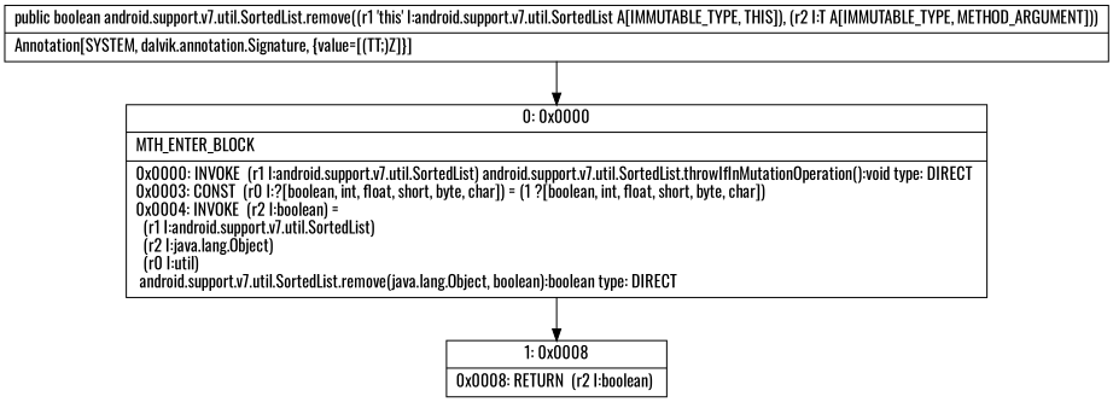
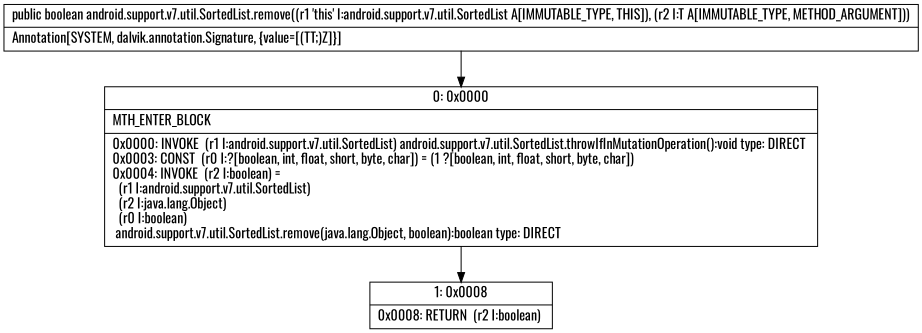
  digraph {
    fontname=Oswald
    node [shape=record fontname=Oswald]
    edge [fontname=Oswald]
-   n1 [label="{0\:\ 0x0000|MTH_ENTER_BLOCK\l|0x0000: INVOKE  (r1 I:android.support.v7.util.SortedList) android.support.v7.util.SortedList.throwIfInMutationOperation():void type: DIRECT \l0x0003: CONST  (r0 I:?[boolean, int, float, short, byte, char]) = (1 ?[boolean, int, float, short, byte, char]) \l0x0004: INVOKE  (r2 I:boolean) = \l  (r1 I:android.support.v7.util.SortedList)\l  (r2 I:java.lang.Object)\l  (r0 I:util)\l android.support.v7.util.SortedList.remove(java.lang.Object, boolean):boolean type: DIRECT \l}"]
+   n1 [label="{0\:\ 0x0000|MTH_ENTER_BLOCK\l|0x0000: INVOKE  (r1 I:android.support.v7.util.SortedList) android.support.v7.util.SortedList.throwIfInMutationOperation():void type: DIRECT \l0x0003: CONST  (r0 I:?[boolean, int, float, short, byte, char]) = (1 ?[boolean, int, float, short, byte, char]) \l0x0004: INVOKE  (r2 I:boolean) = \l  (r1 I:android.support.v7.util.SortedList)\l  (r2 I:java.lang.Object)\l  (r0 I:boolean)\l android.support.v7.util.SortedList.remove(java.lang.Object, boolean):boolean type: DIRECT \l}"]
    n2 [label="{1\:\ 0x0008|0x0008: RETURN  (r2 I:boolean) \l}"]
    n3 [label="{public boolean android.support.v7.util.SortedList.remove((r1 'this' I:android.support.v7.util.SortedList A[IMMUTABLE_TYPE, THIS]), (r2 I:T A[IMMUTABLE_TYPE, METHOD_ARGUMENT]))  | Annotation[SYSTEM, dalvik.annotation.Signature, \{value=[(TT;)Z]\}]\l}"]
    n1 -> n2
    n3 -> n1
  }
